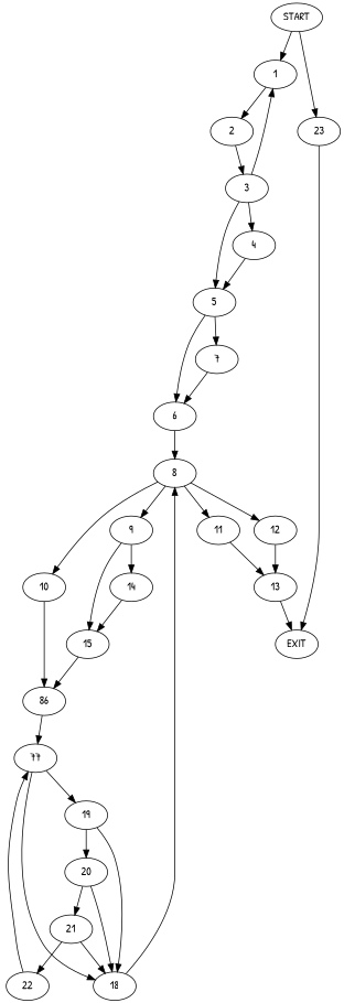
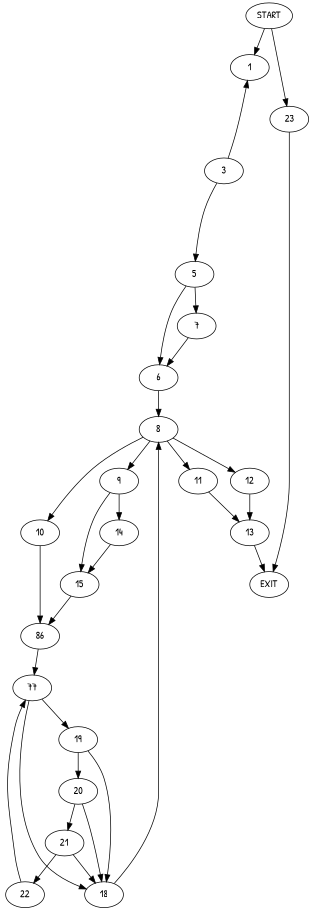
  digraph {
    fontname="Patrick Hand"
    node [fontname="Patrick Hand"]
    edge [fontname="Patrick Hand"]
    n1 [label=START]
    1
    23
-   2
    n5 [label=EXIT]
    3
-   4
    5
    6
    7
    8
    9
    10
    11
    12
    14
    15
    n18 [label=86]
    13
    n20 [label=77]
    18
    19
    20
    21
    22
    n1 -> 1
    n1 -> 23
-   1 -> 2
    23 -> n5
-   2 -> 3
    3 -> 1
-   3 -> 4
    3 -> 5
-   4 -> 5
    5 -> 6
    5 -> 7
    6 -> 8
    7 -> 6
    8 -> 9
    8 -> 10
    8 -> 11
    8 -> 12
    9 -> 14
    9 -> 15
    10 -> n18
    11 -> 13
    12 -> 13
    14 -> 15
    15 -> n18
    n18 -> n20
    13 -> n5
    n20 -> 18
    n20 -> 19
    18 -> 8
    19 -> 18
    19 -> 20
    20 -> 18
    20 -> 21
    21 -> 18
    21 -> 22
    22 -> n20
  }
